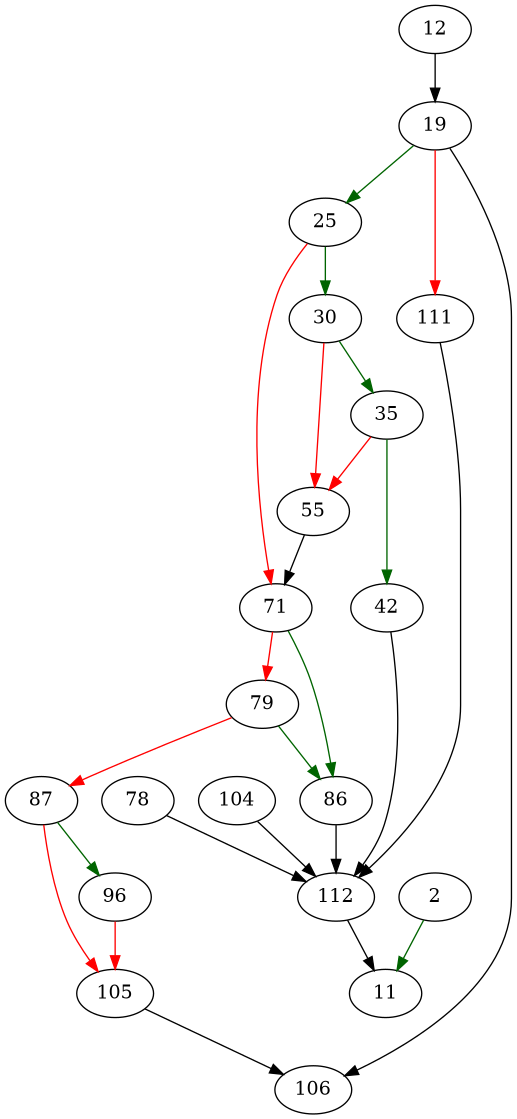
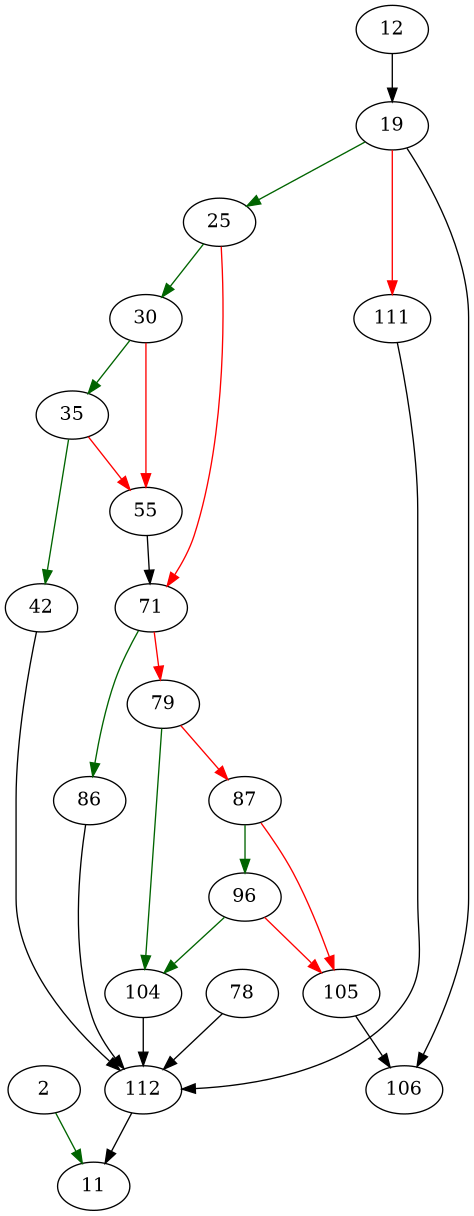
  strict digraph {
    2 [entry=true]
    11
    12
    19
    112
    25
    111
    106
    30
    71
    35
    55
    79
    86
    42
    78
    87
    96
    105
    104
    2 -> 11 [color=darkgreen cond=true]
    12 -> 19
    19 -> 25 [color=darkgreen cond=true]
    19 -> 111 [color=red cond=false]
    19 -> 106
    112 -> 11
    25 -> 30 [color=darkgreen cond=true]
    25 -> 71 [color=red cond=false]
    111 -> 112
    30 -> 35 [color=darkgreen cond=true]
    30 -> 55 [color=red cond=false]
    71 -> 79 [color=red cond=false]
    71 -> 86 [color=darkgreen cond=true]
    35 -> 55 [color=red cond=false]
    35 -> 42 [color=darkgreen cond=true]
    55 -> 71
-   79 -> 86 [color=darkgreen cond=true]
+   79 -> 104 [color=darkgreen cond=true]
    79 -> 87 [color=red cond=false]
    86 -> 112
    42 -> 112
    78 -> 112
    87 -> 96 [color=darkgreen cond=true]
    87 -> 105 [color=red cond=false]
    96 -> 105 [color=red cond=false]
+   96 -> 104 [color=darkgreen cond=true]
    105 -> 106
    104 -> 112
  }
